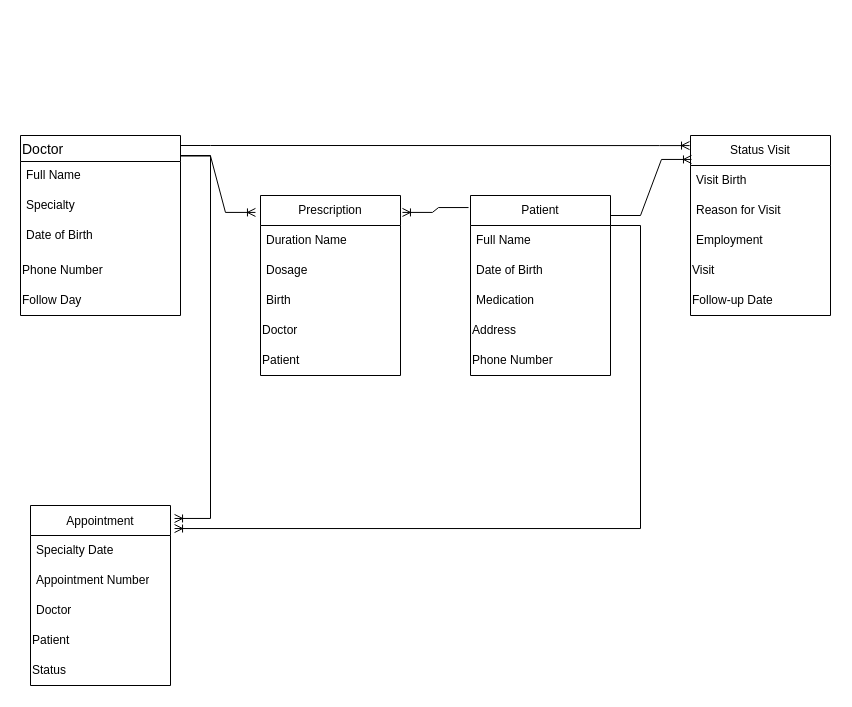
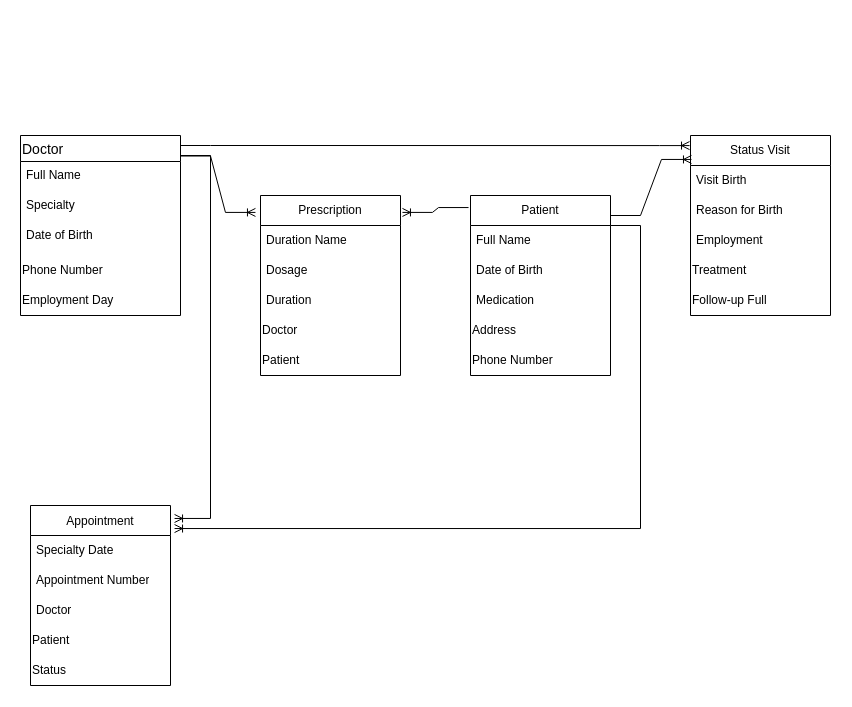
  <mxCell id="0" />
  <mxCell id="1" parent="0" />
  <mxCell id="2" value="Doctor" style="swimlane;fontStyle=0;childLayout=stackLayout;horizontal=1;startSize=26;horizontalStack=0;resizeParent=1;resizeParentMax=0;resizeLast=0;collapsible=1;marginBottom=0;align=left;fontSize=14;" parent="1" vertex="1"><mxGeometry y="135" width="160" height="180" as="geometry" x="20" /></mxCell>
  <mxCell id="3" value="Full Name" style="text;strokeColor=none;fillColor=none;spacingLeft=4;spacingRight=4;overflow=hidden;rotatable=0;points=[[0,0.5],[1,0.5]];portConstraint=eastwest;fontSize=12;whiteSpace=wrap;html=1;" parent="2" vertex="1"><mxGeometry y="26" width="160" height="30" as="geometry" /></mxCell>
  <mxCell id="4" value="Specialty" style="text;strokeColor=none;fillColor=none;spacingLeft=4;spacingRight=4;overflow=hidden;rotatable=0;points=[[0,0.5],[1,0.5]];portConstraint=eastwest;fontSize=12;whiteSpace=wrap;html=1;" parent="2" vertex="1"><mxGeometry y="56" width="160" height="30" as="geometry" /></mxCell>
  <mxCell id="5" value="Date of Birth" style="text;strokeColor=none;fillColor=none;spacingLeft=4;spacingRight=4;overflow=hidden;rotatable=0;points=[[0,0.5],[1,0.5]];portConstraint=eastwest;fontSize=12;whiteSpace=wrap;html=1;" parent="2" vertex="1"><mxGeometry y="86" width="160" height="34" as="geometry" /></mxCell>
  <mxCell id="6" value="Phone Number" style="text;html=1;align=left;verticalAlign=middle;resizable=0;points=[];autosize=1;strokeColor=none;fillColor=none;" parent="2" vertex="1"><mxGeometry y="120" width="160" height="30" as="geometry" /></mxCell>
- <mxCell id="7" value="Follow Day" style="text;html=1;align=left;verticalAlign=middle;resizable=0;points=[];autosize=1;strokeColor=none;fillColor=none;" parent="2" vertex="1"><mxGeometry y="150" width="160" height="30" as="geometry" /></mxCell>
+ <mxCell id="7" value="Employment Day" style="text;html=1;align=left;verticalAlign=middle;resizable=0;points=[];autosize=1;strokeColor=none;fillColor=none;" parent="2" vertex="1"><mxGeometry y="150" width="160" height="30" as="geometry" /></mxCell>
  <mxCell id="8" value="Patient" style="swimlane;fontStyle=0;childLayout=stackLayout;horizontal=1;startSize=30;horizontalStack=0;resizeParent=1;resizeParentMax=0;resizeLast=0;collapsible=1;marginBottom=0;whiteSpace=wrap;html=1;" parent="1" vertex="1"><mxGeometry x="470" y="195" width="140" height="180" as="geometry" /></mxCell>
  <mxCell id="9" value="Full Name" style="text;strokeColor=none;fillColor=none;align=left;verticalAlign=middle;spacingLeft=4;spacingRight=4;overflow=hidden;points=[[0,0.5],[1,0.5]];portConstraint=eastwest;rotatable=0;whiteSpace=wrap;html=1;" parent="8" vertex="1"><mxGeometry y="30" width="140" height="30" as="geometry" /></mxCell>
  <mxCell id="10" value="Date of Birth" style="text;strokeColor=none;fillColor=none;align=left;verticalAlign=middle;spacingLeft=4;spacingRight=4;overflow=hidden;points=[[0,0.5],[1,0.5]];portConstraint=eastwest;rotatable=0;whiteSpace=wrap;html=1;" parent="8" vertex="1"><mxGeometry y="60" width="140" height="30" as="geometry" /></mxCell>
  <mxCell id="11" value="Medication" style="text;strokeColor=none;fillColor=none;align=left;verticalAlign=middle;spacingLeft=4;spacingRight=4;overflow=hidden;points=[[0,0.5],[1,0.5]];portConstraint=eastwest;rotatable=0;whiteSpace=wrap;html=1;" parent="8" vertex="1"><mxGeometry y="90" width="140" height="30" as="geometry" /></mxCell>
  <mxCell id="12" value="Address" style="text;html=1;align=left;verticalAlign=middle;resizable=0;points=[];autosize=1;strokeColor=none;fillColor=none;" parent="8" vertex="1"><mxGeometry y="120" width="140" height="30" as="geometry" /></mxCell>
  <mxCell id="13" value="Phone Number" style="text;html=1;align=left;verticalAlign=middle;resizable=0;points=[];autosize=1;strokeColor=none;fillColor=none;" parent="8" vertex="1"><mxGeometry y="150" width="140" height="30" as="geometry" /></mxCell>
  <mxCell id="14" value="Status Visit" style="swimlane;fontStyle=0;childLayout=stackLayout;horizontal=1;startSize=30;horizontalStack=0;resizeParent=1;resizeParentMax=0;resizeLast=0;collapsible=1;marginBottom=0;whiteSpace=wrap;html=1;" parent="1" vertex="1"><mxGeometry x="690" y="135" width="140" height="180" as="geometry" /></mxCell>
  <mxCell id="15" value="Visit Birth" style="text;strokeColor=none;fillColor=none;align=left;verticalAlign=middle;spacingLeft=4;spacingRight=4;overflow=hidden;points=[[0,0.5],[1,0.5]];portConstraint=eastwest;rotatable=0;whiteSpace=wrap;html=1;" parent="14" vertex="1"><mxGeometry y="30" width="140" height="30" as="geometry" /></mxCell>
- <mxCell id="16" value="Reason for Visit" style="text;strokeColor=none;fillColor=none;align=left;verticalAlign=middle;spacingLeft=4;spacingRight=4;overflow=hidden;points=[[0,0.5],[1,0.5]];portConstraint=eastwest;rotatable=0;whiteSpace=wrap;html=1;" parent="14" vertex="1"><mxGeometry y="60" width="140" height="30" as="geometry" /></mxCell>
+ <mxCell id="16" value="Reason for Birth" style="text;strokeColor=none;fillColor=none;align=left;verticalAlign=middle;spacingLeft=4;spacingRight=4;overflow=hidden;points=[[0,0.5],[1,0.5]];portConstraint=eastwest;rotatable=0;whiteSpace=wrap;html=1;" parent="14" vertex="1"><mxGeometry y="60" width="140" height="30" as="geometry" /></mxCell>
  <mxCell id="17" value="Employment" style="text;strokeColor=none;fillColor=none;align=left;verticalAlign=middle;spacingLeft=4;spacingRight=4;overflow=hidden;points=[[0,0.5],[1,0.5]];portConstraint=eastwest;rotatable=0;whiteSpace=wrap;html=1;" parent="14" vertex="1"><mxGeometry y="90" width="140" height="30" as="geometry" /></mxCell>
- <mxCell id="18" value="Visit" style="text;html=1;align=left;verticalAlign=middle;resizable=0;points=[];autosize=1;strokeColor=none;fillColor=none;" parent="14" vertex="1"><mxGeometry y="120" width="140" height="30" as="geometry" /></mxCell>
- <mxCell id="19" value="Follow-up Date" style="text;html=1;align=left;verticalAlign=middle;resizable=0;points=[];autosize=1;strokeColor=none;fillColor=none;" parent="14" vertex="1"><mxGeometry y="150" width="140" height="30" as="geometry" /></mxCell>
+ <mxCell id="18" value="Treatment" style="text;html=1;align=left;verticalAlign=middle;resizable=0;points=[];autosize=1;strokeColor=none;fillColor=none;" parent="14" vertex="1"><mxGeometry y="120" width="140" height="30" as="geometry" /></mxCell>
+ <mxCell id="19" value="Follow-up Full" style="text;html=1;align=left;verticalAlign=middle;resizable=0;points=[];autosize=1;strokeColor=none;fillColor=none;" parent="14" vertex="1"><mxGeometry y="150" width="140" height="30" as="geometry" /></mxCell>
  <mxCell id="20" value="&lt;p style=&quot;line-height: 150%;&quot;&gt;&lt;span style=&quot;font-weight: normal;&quot;&gt;Appointment&lt;/span&gt;&lt;br&gt;&lt;/p&gt;" style="swimlane;childLayout=stackLayout;horizontal=1;startSize=30;horizontalStack=0;resizeParent=1;resizeParentMax=0;resizeLast=0;collapsible=1;marginBottom=0;whiteSpace=wrap;html=1;" parent="1" vertex="1"><mxGeometry x="30" y="505" width="140" height="180" as="geometry"><mxRectangle x="610" y="60" width="110" height="30" as="alternateBounds" /></mxGeometry></mxCell>
  <mxCell id="21" value="Specialty Date" style="text;strokeColor=none;fillColor=none;align=left;verticalAlign=middle;spacingLeft=4;spacingRight=4;overflow=hidden;points=[[0,0.5],[1,0.5]];portConstraint=eastwest;rotatable=0;whiteSpace=wrap;html=1;" parent="20" vertex="1"><mxGeometry y="30" width="140" height="30" as="geometry" /></mxCell>
  <mxCell id="22" value="Appointment Number" style="text;strokeColor=none;fillColor=none;align=left;verticalAlign=middle;spacingLeft=4;spacingRight=4;overflow=hidden;points=[[0,0.5],[1,0.5]];portConstraint=eastwest;rotatable=0;whiteSpace=wrap;html=1;" parent="20" vertex="1"><mxGeometry y="60" width="140" height="30" as="geometry" /></mxCell>
  <mxCell id="23" value="Doctor" style="text;strokeColor=none;fillColor=none;align=left;verticalAlign=middle;spacingLeft=4;spacingRight=4;overflow=hidden;points=[[0,0.5],[1,0.5]];portConstraint=eastwest;rotatable=0;whiteSpace=wrap;html=1;" parent="20" vertex="1"><mxGeometry y="90" width="140" height="30" as="geometry" /></mxCell>
  <mxCell id="24" value="Patient" style="text;html=1;align=left;verticalAlign=middle;resizable=0;points=[];autosize=1;strokeColor=none;fillColor=none;" parent="20" vertex="1"><mxGeometry y="120" width="140" height="30" as="geometry" /></mxCell>
  <mxCell id="25" value="Status" style="text;html=1;align=left;verticalAlign=middle;resizable=0;points=[];autosize=1;strokeColor=none;fillColor=none;" parent="20" vertex="1"><mxGeometry y="150" width="140" height="30" as="geometry" /></mxCell>
  <mxCell id="26" value="Prescription" style="swimlane;fontStyle=0;childLayout=stackLayout;horizontal=1;startSize=30;horizontalStack=0;resizeParent=1;resizeParentMax=0;resizeLast=0;collapsible=1;marginBottom=0;whiteSpace=wrap;html=1;" parent="1" vertex="1"><mxGeometry x="260" y="195" width="140" height="180" as="geometry" /></mxCell>
  <mxCell id="27" value="Duration Name" style="text;strokeColor=none;fillColor=none;align=left;verticalAlign=middle;spacingLeft=4;spacingRight=4;overflow=hidden;points=[[0,0.5],[1,0.5]];portConstraint=eastwest;rotatable=0;whiteSpace=wrap;html=1;" parent="26" vertex="1"><mxGeometry y="30" width="140" height="30" as="geometry" /></mxCell>
  <mxCell id="28" value="Dosage" style="text;strokeColor=none;fillColor=none;align=left;verticalAlign=middle;spacingLeft=4;spacingRight=4;overflow=hidden;points=[[0,0.5],[1,0.5]];portConstraint=eastwest;rotatable=0;whiteSpace=wrap;html=1;" parent="26" vertex="1"><mxGeometry y="60" width="140" height="30" as="geometry" /></mxCell>
- <mxCell id="29" value="Birth" style="text;strokeColor=none;fillColor=none;align=left;verticalAlign=middle;spacingLeft=4;spacingRight=4;overflow=hidden;points=[[0,0.5],[1,0.5]];portConstraint=eastwest;rotatable=0;whiteSpace=wrap;html=1;" parent="26" vertex="1"><mxGeometry y="90" width="140" height="30" as="geometry" /></mxCell>
+ <mxCell id="29" value="Duration" style="text;strokeColor=none;fillColor=none;align=left;verticalAlign=middle;spacingLeft=4;spacingRight=4;overflow=hidden;points=[[0,0.5],[1,0.5]];portConstraint=eastwest;rotatable=0;whiteSpace=wrap;html=1;" parent="26" vertex="1"><mxGeometry y="90" width="140" height="30" as="geometry" /></mxCell>
  <mxCell id="30" value="Doctor" style="text;html=1;align=left;verticalAlign=middle;resizable=0;points=[];autosize=1;strokeColor=none;fillColor=none;" parent="26" vertex="1"><mxGeometry y="120" width="140" height="30" as="geometry" /></mxCell>
  <mxCell id="31" value="Patient" style="text;html=1;align=left;verticalAlign=middle;resizable=0;points=[];autosize=1;strokeColor=none;fillColor=none;" parent="26" vertex="1"><mxGeometry y="150" width="140" height="30" as="geometry" /></mxCell>
  <mxCell id="32" value="" style="edgeStyle=entityRelationEdgeStyle;fontSize=12;html=1;endArrow=ERoneToMany;rounded=0;entryX=1.029;entryY=0.072;entryDx=0;entryDy=0;entryPerimeter=0;" parent="1" target="20" edge="1"><mxGeometry width="100" height="100" relative="1" as="geometry"><mxPoint x="180" y="155" as="sourcePoint" /><mxPoint x="630" y="605" as="targetPoint" /></mxGeometry></mxCell>
  <mxCell id="33" value="" style="edgeStyle=entityRelationEdgeStyle;fontSize=12;html=1;endArrow=ERoneToMany;rounded=0;exitX=0.993;exitY=0.083;exitDx=0;exitDy=0;exitPerimeter=0;entryX=1.029;entryY=0.128;entryDx=0;entryDy=0;entryPerimeter=0;" parent="1" target="20" edge="1"><mxGeometry width="100" height="100" relative="1" as="geometry"><mxPoint x="610" y="225" as="sourcePoint" /><mxPoint x="670.98" y="615.06" as="targetPoint" /></mxGeometry></mxCell>
  <mxCell id="34" value="" style="edgeStyle=entityRelationEdgeStyle;fontSize=12;html=1;endArrow=ERoneToMany;rounded=0;entryX=-0.007;entryY=0.056;entryDx=0;entryDy=0;entryPerimeter=0;" parent="1" target="14" edge="1"><mxGeometry width="100" height="100" relative="1" as="geometry"><mxPoint x="180" y="145" as="sourcePoint" /><mxPoint x="680" y="155" as="targetPoint" /><Array as="points"><mxPoint x="452.94" y="30.98" /><mxPoint x="462.94" y="78.98" /><mxPoint x="690" y="155" /><mxPoint x="670" y="155" /><mxPoint x="670" y="145" /><mxPoint x="452.94" y="20.98" /></Array></mxGeometry></mxCell>
  <mxCell id="35" value="" style="edgeStyle=entityRelationEdgeStyle;fontSize=12;html=1;endArrow=ERoneToMany;rounded=0;entryX=0.007;entryY=0.133;entryDx=0;entryDy=0;entryPerimeter=0;" parent="1" target="14" edge="1"><mxGeometry width="100" height="100" relative="1" as="geometry"><mxPoint x="610" y="215" as="sourcePoint" /><mxPoint x="710" y="115" as="targetPoint" /></mxGeometry></mxCell>
  <mxCell id="36" value="" style="edgeStyle=entityRelationEdgeStyle;fontSize=12;html=1;endArrow=ERoneToMany;rounded=0;exitX=1;exitY=0.114;exitDx=0;exitDy=0;exitPerimeter=0;entryX=-0.036;entryY=0.094;entryDx=0;entryDy=0;entryPerimeter=0;" parent="1" source="2" target="26" edge="1"><mxGeometry width="100" height="100" relative="1" as="geometry"><mxPoint x="220" y="165" as="sourcePoint" /><mxPoint x="250" y="605" as="targetPoint" /><Array as="points"><mxPoint x="220" y="255" /><mxPoint x="260" y="265" /></Array></mxGeometry></mxCell>
  <mxCell id="37" value="" style="edgeStyle=entityRelationEdgeStyle;fontSize=12;html=1;endArrow=ERoneToMany;rounded=0;exitX=-0.014;exitY=0.067;exitDx=0;exitDy=0;exitPerimeter=0;entryX=1.014;entryY=0.094;entryDx=0;entryDy=0;entryPerimeter=0;" parent="1" source="8" target="26" edge="1"><mxGeometry width="100" height="100" relative="1" as="geometry"><mxPoint x="370" y="535" as="sourcePoint" /><mxPoint x="430" y="209" as="targetPoint" /></mxGeometry></mxCell>
